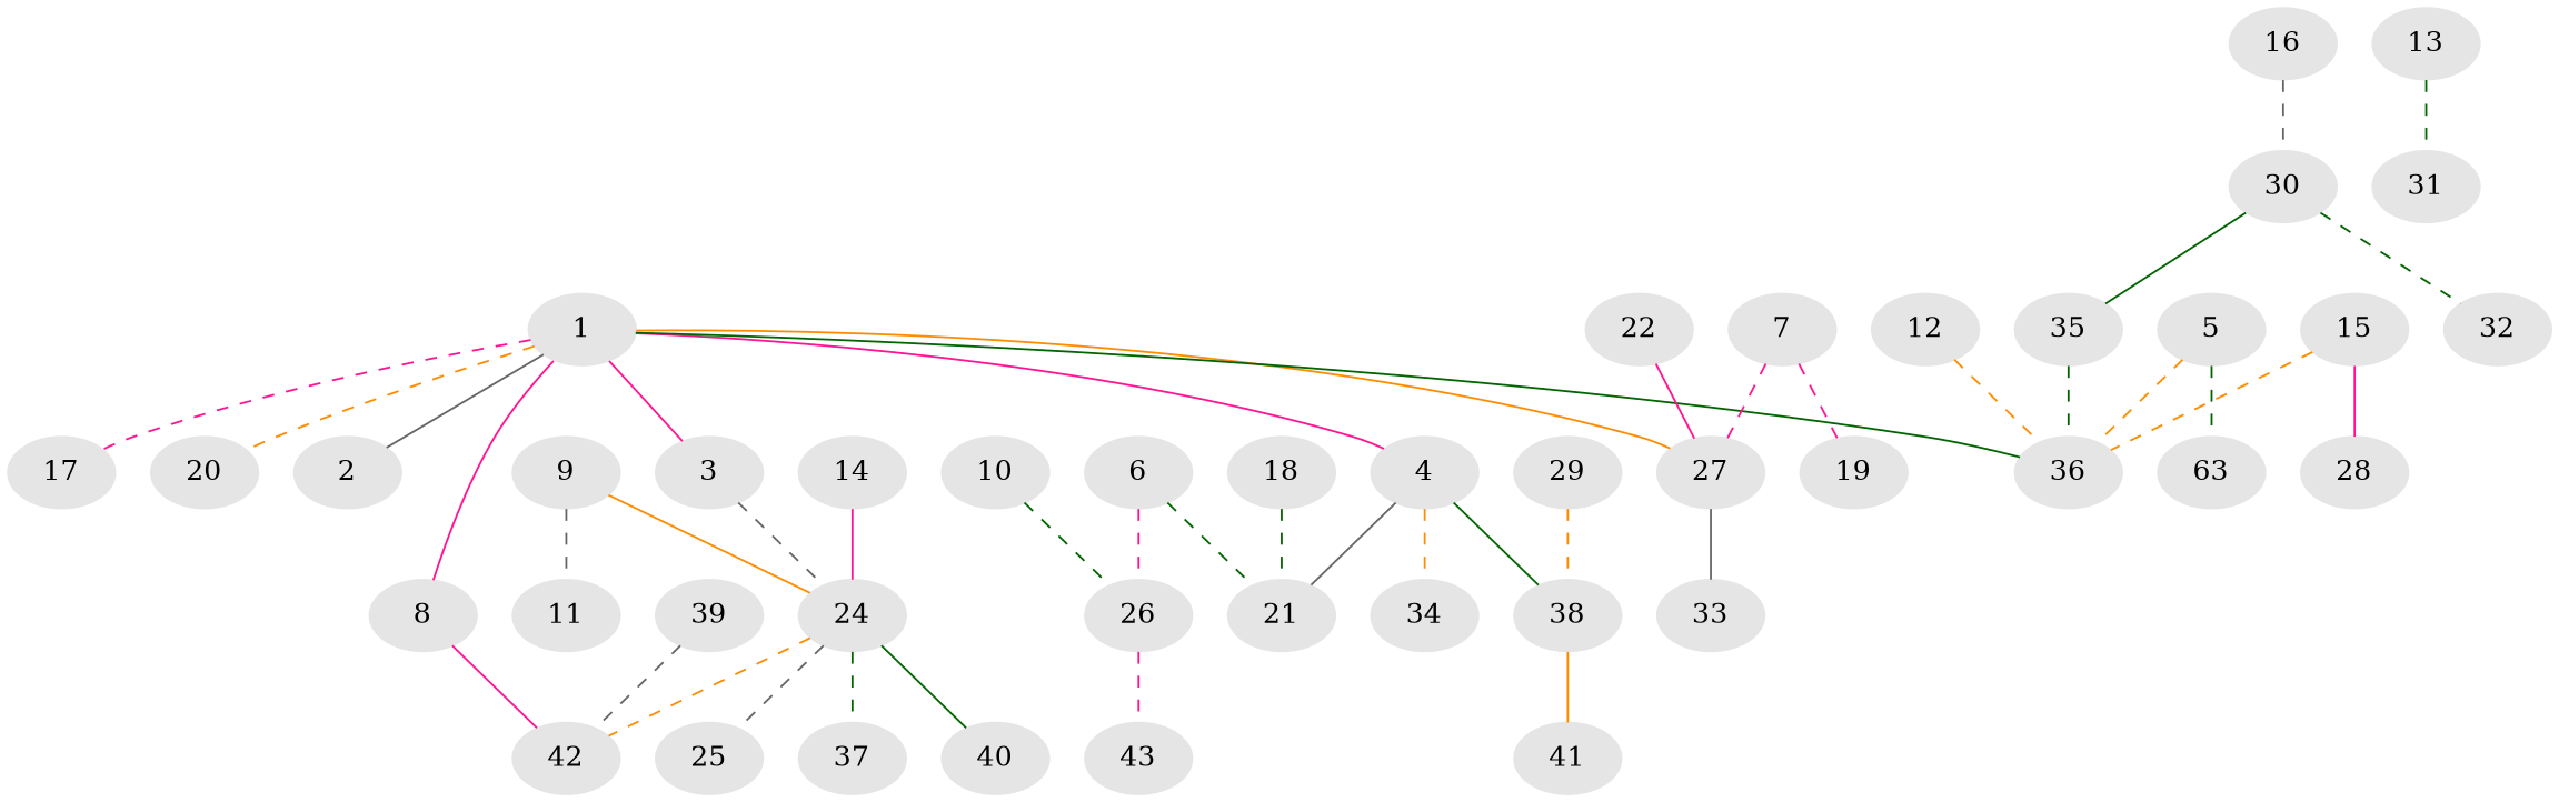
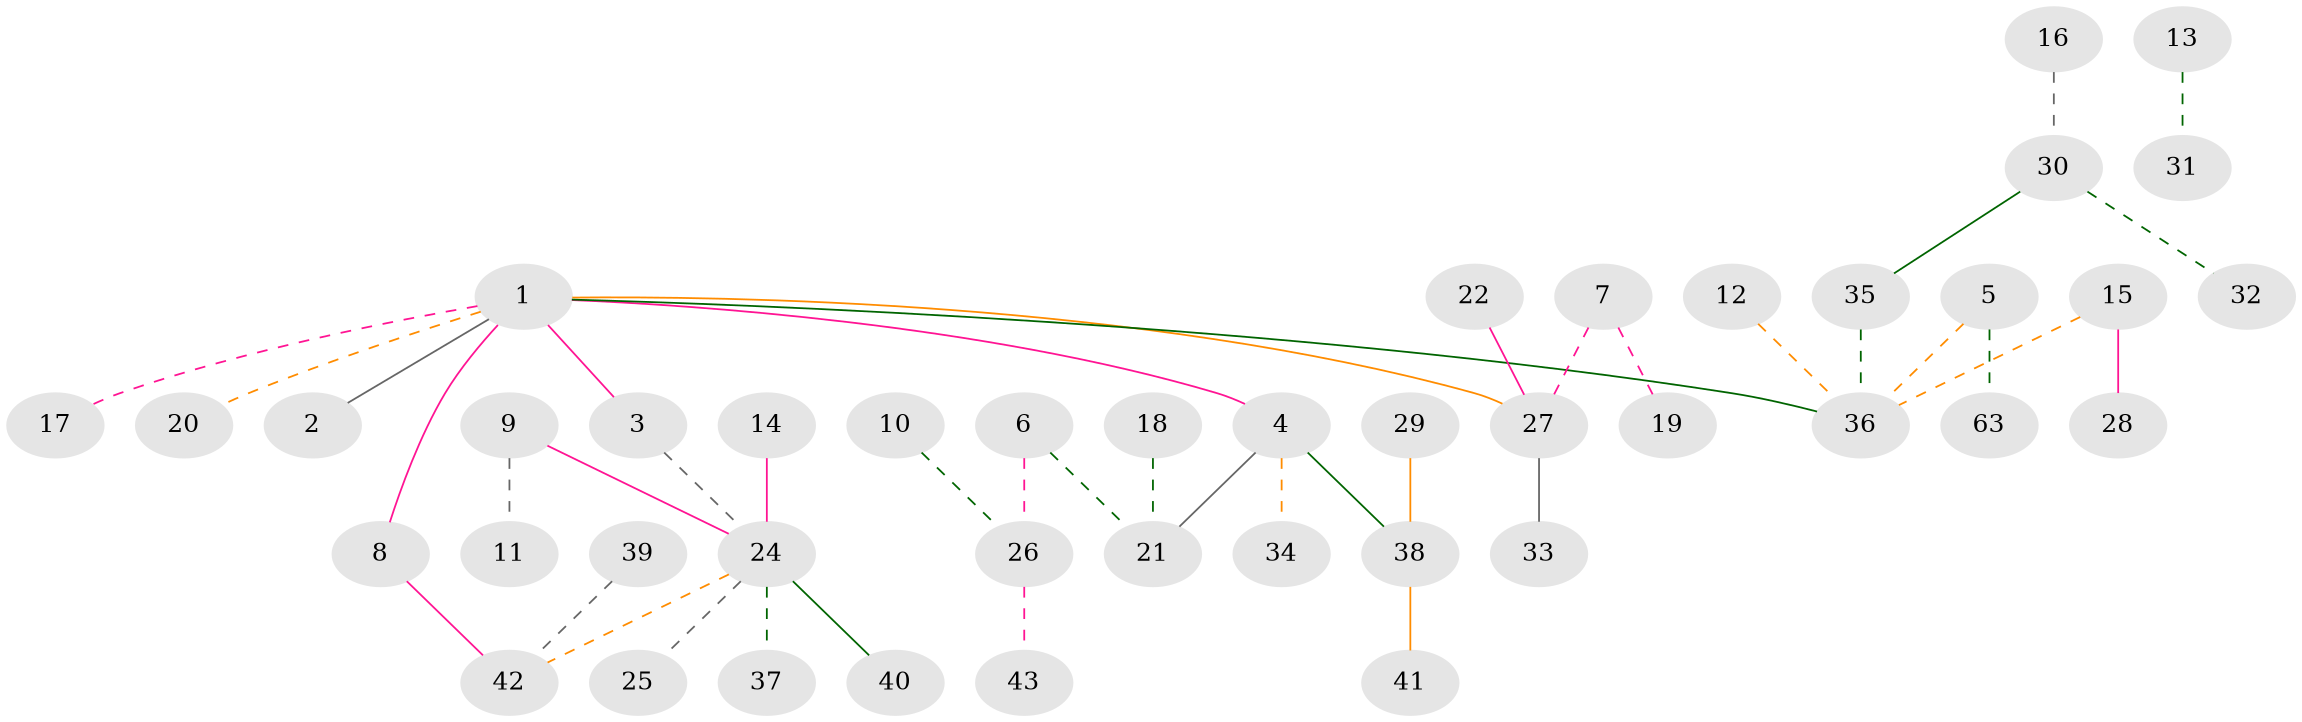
  graph {
    node [color=gray90 style=filled]
    edge [color=deeppink style=dashed weight=1.0]
    1
    2
    3
    4
    17
    20
    27
    36
    8
    24
    21
    34
    38
    13
    31
    33
    42
    25
    37
    40
    41
    5
    n23 [label=63]
    6
    26
    43
    7
    19
    9
    11
    10
    12
    14
    15
    28
    16
    30
    32
    35
    18
    22
    29
    39
    1 -- 2 [color=gray40 style=solid]
    1 -- 3 [style=solid]
    1 -- 4 [style=solid]
    1 -- 17
    1 -- 20 [color=darkorange]
    1 -- 27 [color=darkorange style=solid]
    1 -- 36 [color=darkgreen style=solid]
    1 -- 8 [style=solid]
    3 -- 24 [color=gray40]
    4 -- 21 [color=gray40 style=solid]
    4 -- 34 [color=darkorange]
    4 -- 38 [color=darkgreen style=solid]
    27 -- 33 [color=gray40 style=solid]
    8 -- 42 [style=solid]
    24 -- 42 [color=darkorange]
    24 -- 25 [color=gray40]
    24 -- 37 [color=darkgreen]
    24 -- 40 [color=darkgreen style=solid]
    38 -- 41 [color=darkorange style=solid]
    13 -- 31 [color=darkgreen]
    5 -- 36 [color=darkorange]
    5 -- n23 [color=darkgreen]
    6 -- 21 [color=darkgreen]
    6 -- 26
    26 -- 43
    7 -- 27
    7 -- 19
-   9 -- 24 [color=darkorange style=solid]
+   9 -- 24 [style=solid]
    9 -- 11 [color=gray40]
    10 -- 26 [color=darkgreen]
    12 -- 36 [color=darkorange]
    14 -- 24 [style=solid]
    15 -- 36 [color=darkorange]
    15 -- 28 [style=solid]
    16 -- 30 [color=gray40]
    30 -- 32 [color=darkgreen]
    30 -- 35 [color=darkgreen style=solid]
    35 -- 36 [color=darkgreen]
    18 -- 21 [color=darkgreen]
    22 -- 27 [style=solid]
-   29 -- 38 [color=darkorange]
+   29 -- 38 [color=darkorange style=solid]
    39 -- 42 [color=gray40]
  }
